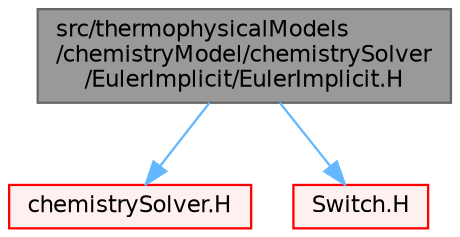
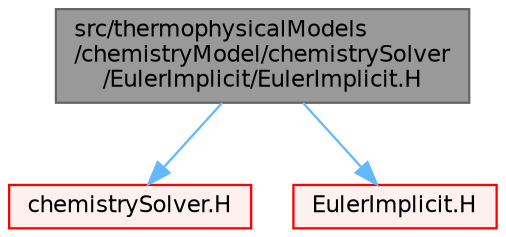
  digraph {
    node [color=red fillcolor="#FFF0F0" fontname=Helvetica fontsize=10 shape=box style=filled]
    edge [color=steelblue1 fontname=Helvetica fontsize=10 labelfontname=Helvetica labelfontsize=10 style=solid]
    n1 [color=gray40 fillcolor=grey60 fontcolor=black height=0.2 label="src/thermophysicalModels\l/chemistryModel/chemistrySolver\l/EulerImplicit/EulerImplicit.H" width=0.4]
    n2 [height=0.2 label="chemistrySolver.H" width=0.4]
-   n3 [height=0.2 label="Switch.H" width=0.4]
+   n3 [height=0.2 label="EulerImplicit.H" width=0.4]
    n1 -> n2
    n1 -> n3
  }
